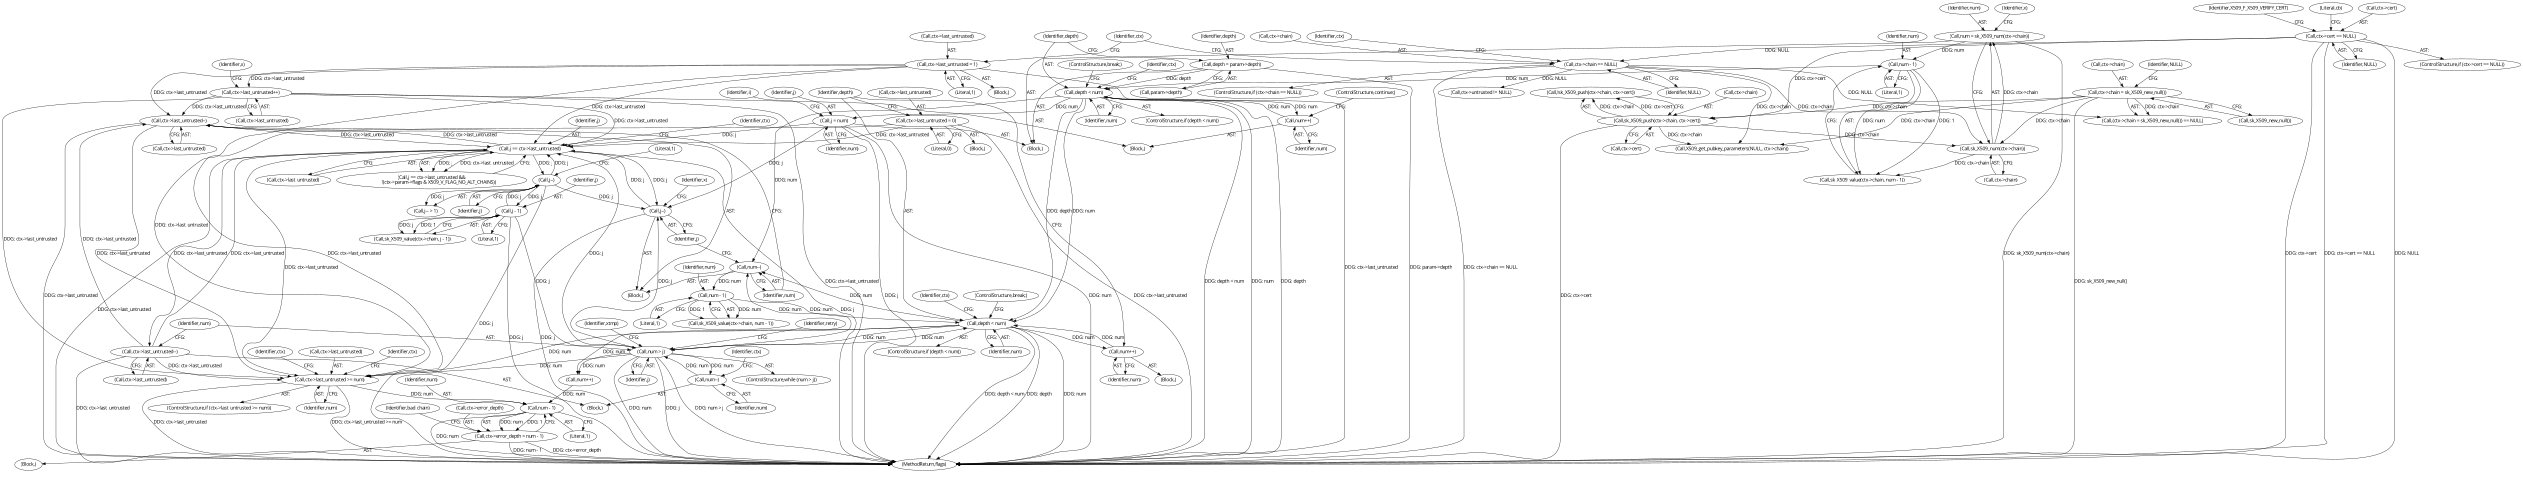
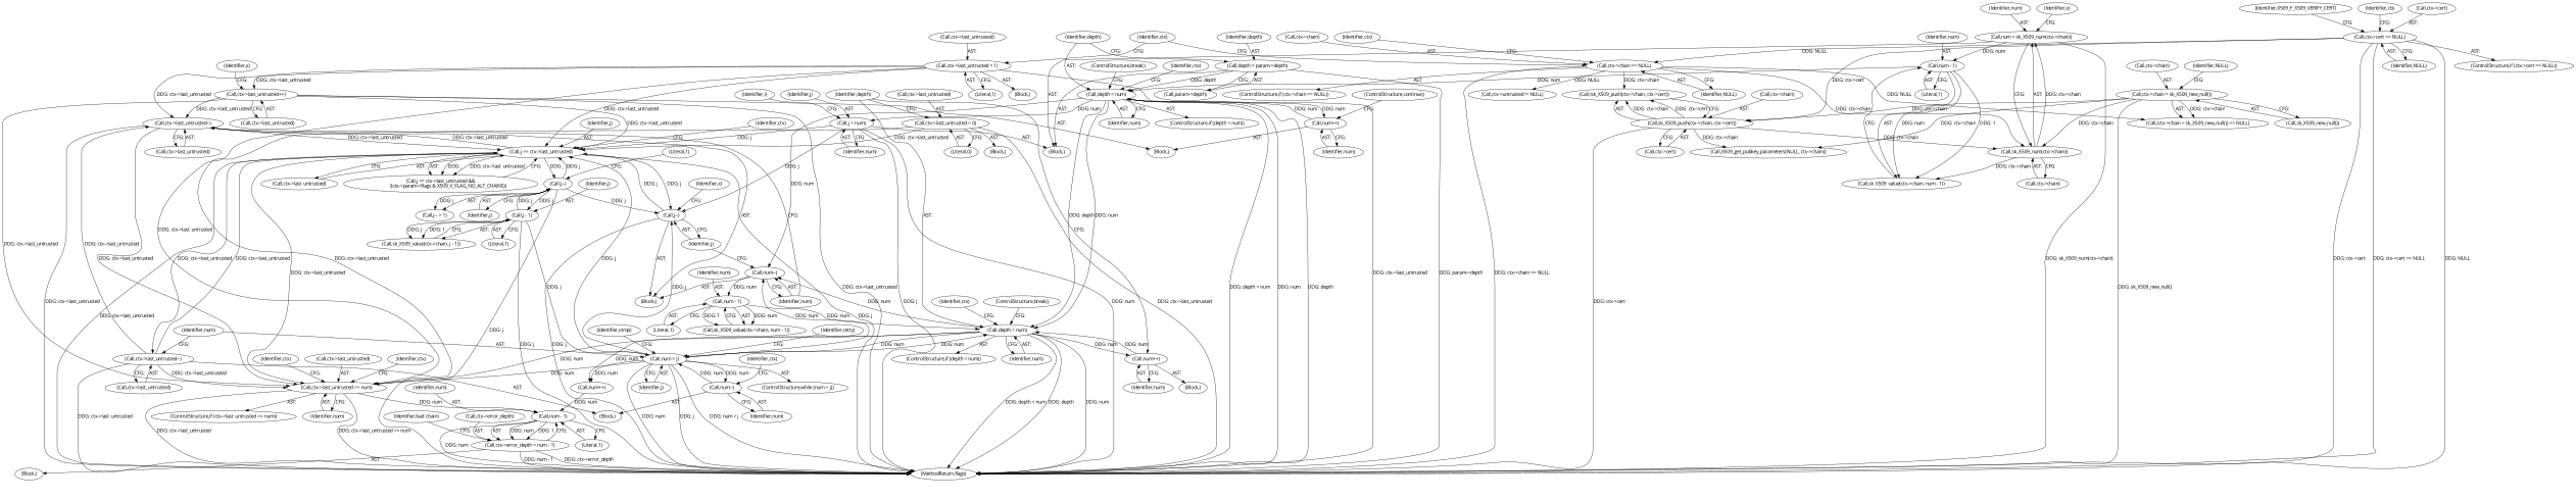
  digraph {
    fontname="Open Sans"
    node [fontname="Open Sans"]
    edge [fontname="Open Sans"]
    n1 [label="(Call,ctx->last_untrusted >= num)"]
    n2 [label="(Call,num - 1)"]
    n3 [label="(MethodReturn,flags)"]
    n4 [label="(ControlStructure,if (ctx->last_untrusted >= num))"]
    n5 [label="(Identifier,num)"]
    n6 [label="(Call,ctx->error_depth = num - 1)"]
    n7 [label="(Literal,1)"]
    n8 [label="(Call,ctx->last_untrusted--)"]
    n9 [label="(Call,j == ctx->last_untrusted)"]
    n10 [label="(Block,)"]
    n11 [label="(Call,ctx->last_untrusted)"]
    n12 [label="(Call,j--)"]
    n13 [label="(Call,j--)"]
    n14 [label="(Call,ctx->last_untrusted--)"]
    n15 [label="(Call,ctx->last_untrusted)"]
    n16 [label="(Call,j == ctx->last_untrusted &&\n            !(ctx->param->flags & X509_V_FLAG_NO_ALT_CHAINS))"]
    n17 [label="(Call,ctx->last_untrusted = 1)"]
    n18 [label="(Call,ctx->last_untrusted++)"]
    n19 [label="(Literal,1)"]
    n20 [label="(Block,)"]
    n21 [label="(Block,)"]
    n22 [label="(Call,ctx->last_untrusted)"]
    n23 [label="(Identifier,j)"]
    n24 [label="(Call,j - 1)"]
    n25 [label="(Call,j-- > 1)"]
    n26 [label="(Identifier,j)"]
    n27 [label="(Block,)"]
    n28 [label="(Call,ctx->last_untrusted)"]
    n29 [label="(Call,num--)"]
    n30 [label="(Call,j = num)"]
    n31 [label="(Identifier,num)"]
    n32 [label="(Block,)"]
    n33 [label="(Call,depth < num)"]
    n34 [label="(Call,num++)"]
    n35 [label="(Call,depth < num)"]
    n36 [label="(Identifier,num)"]
    n37 [label="(ControlStructure,if (depth < num))"]
    n38 [label="(Identifier,num)"]
    n39 [label="(Call,num > j)"]
    n40 [label="(Call,num++)"]
    n41 [label="(Call,num++)"]
    n42 [label="(Identifier,num)"]
    n43 [label="(ControlStructure,if (depth < num))"]
    n44 [label="(Call,num - 1)"]
    n45 [label="(Identifier,num)"]
    n46 [label="(Call,depth = param->depth)"]
    n47 [label="(Call,param->depth)"]
    n48 [label="(Call,num - 1)"]
    n49 [label="(Literal,1)"]
    n50 [label="(Call,sk_X509_value(ctx->chain, num - 1))"]
    n51 [label="(Call,num = sk_X509_num(ctx->chain))"]
    n52 [label="(Call,sk_X509_num(ctx->chain))"]
    n53 [label="(Call,ctx->chain)"]
    n54 [label="(Call,ctx->chain == NULL)"]
    n55 [label="(Call,X509_get_pubkey_parameters(NULL, ctx->chain))"]
    n56 [label="(Call,ctx->untrusted != NULL)"]
    n57 [label="(Identifier,NULL)"]
    n58 [label="(ControlStructure,if (ctx->chain == NULL))"]
    n59 [label="(Call,(ctx->chain = sk_X509_new_null()) == NULL)"]
    n60 [label="(Call,ctx->cert == NULL)"]
    n61 [label="(Call,sk_X509_push(ctx->chain, ctx->cert))"]
    n62 [label="(ControlStructure,if (ctx->cert == NULL))"]
    n63 [label="(Identifier,NULL)"]
    n64 [label="(Call,!sk_X509_push(ctx->chain, ctx->cert))"]
    n65 [label="(Call,ctx->cert)"]
    n66 [label="(Call,ctx->chain = sk_X509_new_null())"]
    n67 [label="(Call,sk_X509_new_null())"]
    n68 [label="(Call,num--)"]
    n69 [label="(ControlStructure,while (num > j))"]
    n70 [label="(Identifier,j)"]
    n71 [label="(Identifier,num)"]
    n72 [label="(Block,)"]
    n73 [label="(Identifier,num)"]
    n74 [label="(Call,sk_X509_value(ctx->chain, num - 1))"]
    n75 [label="(Literal,1)"]
    n76 [label="(Call,sk_X509_value(ctx->chain, j - 1))"]
    n77 [label="(Literal,1)"]
    n78 [label="(Call,ctx->last_untrusted = 0)"]
    n79 [label="(Literal,0)"]
    n80 [label="(Block,)"]
    n81 [label="(Block,)"]
    n82 [label="(Identifier,bad_chain)"]
    n83 [label="(Identifier,num)"]
    n84 [label="(Identifier,j)"]
    n85 [label="(Identifier,num)"]
-   n86 [label="(Literal,cb)"]
+   n86 [label="(Identifier,cb)"]
    n87 [label="(Identifier,i)"]
    n88 [label="(Identifier,NULL)"]
    n89 [label="(Call,ctx->cert)"]
    n90 [label="(Identifier,ctx)"]
    n91 [label="(Identifier,x)"]
    n92 [label="(Identifier,num)"]
    n93 [label="(Identifier,ctx)"]
    n94 [label="(Identifier,j)"]
    n95 [label="(Identifier,ctx)"]
    n96 [label="(Identifier,ctx)"]
    n97 [label="(Identifier,depth)"]
    n98 [label="(Call,ctx->last_untrusted)"]
    n99 [label="(Identifier,x)"]
    n100 [label="(Call,ctx->chain)"]
    n101 [label="(Call,ctx->chain)"]
    n102 [label="(Identifier,num)"]
    n103 [label="(Identifier,ctx)"]
    n104 [label="(Identifier,j)"]
    n105 [label="(Identifier,ctx)"]
    n106 [label="(Identifier,depth)"]
    n107 [label="(Literal,1)"]
    n108 [label="(Call,ctx->last_untrusted)"]
    n109 [label="(Call,ctx->error_depth)"]
    n110 [label="(Identifier,num)"]
    n111 [label="(ControlStructure,break;)"]
    n112 [label="(Identifier,ctx)"]
    n113 [label="(Identifier,xtmp)"]
    n114 [label="(Identifier,retry)"]
    n115 [label="(Identifier,depth)"]
    n116 [label="(Call,ctx->last_untrusted)"]
    n117 [label="(Identifier,X509_F_X509_VERIFY_CERT)"]
    n118 [label="(Identifier,x)"]
    n119 [label="(ControlStructure,break;)"]
    n120 [label="(Identifier,ctx)"]
    n121 [label="(ControlStructure,continue;)"]
    n122 [label="(Call,ctx->chain)"]
    n1 -> n2 [label="DDG: num"]
    n1 -> n3 [label="DDG: ctx->last_untrusted"]
    n1 -> n3 [label="DDG: ctx->last_untrusted >= num"]
    n1 -> n4 [label="AST: "]
    n1 -> n5 [label="CFG: "]
    n2 -> n3 [label="DDG: num"]
    n2 -> n6 [label="AST: "]
    n2 -> n6 [label="DDG: num"]
    n2 -> n6 [label="DDG: 1"]
    n2 -> n7 [label="CFG: "]
    n5 -> n1 [label="AST: "]
    n6 -> n2 [label="CFG: "]
    n6 -> n3 [label="DDG: num - 1"]
    n6 -> n3 [label="DDG: ctx->error_depth"]
    n6 -> n81 [label="AST: "]
    n7 -> n2 [label="AST: "]
    n8 -> n1 [label="DDG: ctx->last_untrusted"]
    n8 -> n3 [label="DDG: ctx->last_untrusted"]
    n8 -> n9 [label="DDG: ctx->last_untrusted"]
    n8 -> n10 [label="AST: "]
    n8 -> n11 [label="CFG: "]
    n9 -> n1 [label="DDG: ctx->last_untrusted"]
    n9 -> n3 [label="DDG: j"]
    n9 -> n3 [label="DDG: ctx->last_untrusted"]
    n9 -> n8 [label="DDG: ctx->last_untrusted"]
    n9 -> n12 [label="DDG: j"]
    n9 -> n13 [label="DDG: j"]
    n9 -> n14 [label="DDG: ctx->last_untrusted"]
    n9 -> n15 [label="CFG: "]
    n9 -> n16 [label="AST: "]
    n9 -> n16 [label="DDG: j"]
    n9 -> n16 [label="DDG: ctx->last_untrusted"]
    n11 -> n8 [label="AST: "]
    n12 -> n3 [label="DDG: j"]
    n12 -> n9 [label="DDG: j"]
    n12 -> n10 [label="AST: "]
    n12 -> n23 [label="CFG: "]
    n13 -> n3 [label="DDG: j"]
    n13 -> n9 [label="DDG: j"]
    n13 -> n12 [label="DDG: j"]
    n13 -> n24 [label="DDG: j"]
    n13 -> n25 [label="AST: "]
    n13 -> n25 [label="DDG: j"]
    n13 -> n26 [label="CFG: "]
    n14 -> n1 [label="DDG: ctx->last_untrusted"]
    n14 -> n3 [label="DDG: ctx->last_untrusted"]
    n14 -> n8 [label="DDG: ctx->last_untrusted"]
    n14 -> n9 [label="DDG: ctx->last_untrusted"]
    n14 -> n27 [label="AST: "]
    n14 -> n28 [label="CFG: "]
    n15 -> n9 [label="AST: "]
    n16 -> n9 [label="CFG: "]
    n17 -> n1 [label="DDG: ctx->last_untrusted"]
    n17 -> n3 [label="DDG: ctx->last_untrusted"]
    n17 -> n8 [label="DDG: ctx->last_untrusted"]
    n17 -> n9 [label="DDG: ctx->last_untrusted"]
    n17 -> n18 [label="DDG: ctx->last_untrusted"]
    n17 -> n19 [label="CFG: "]
    n17 -> n20 [label="AST: "]
    n18 -> n1 [label="DDG: ctx->last_untrusted"]
    n18 -> n3 [label="DDG: ctx->last_untrusted"]
    n18 -> n8 [label="DDG: ctx->last_untrusted"]
    n18 -> n9 [label="DDG: ctx->last_untrusted"]
    n18 -> n21 [label="AST: "]
    n18 -> n22 [label="CFG: "]
    n19 -> n17 [label="AST: "]
    n22 -> n18 [label="AST: "]
    n23 -> n12 [label="AST: "]
    n23 -> n29 [label="CFG: "]
    n24 -> n3 [label="DDG: j"]
    n24 -> n13 [label="DDG: j"]
    n24 -> n39 [label="DDG: j"]
    n24 -> n76 [label="AST: "]
    n24 -> n76 [label="DDG: j"]
    n24 -> n76 [label="DDG: 1"]
    n24 -> n77 [label="CFG: "]
    n26 -> n13 [label="AST: "]
    n28 -> n14 [label="AST: "]
    n29 -> n10 [label="AST: "]
    n29 -> n44 [label="DDG: num"]
    n29 -> n45 [label="CFG: "]
    n30 -> n3 [label="DDG: j"]
    n30 -> n3 [label="DDG: num"]
    n30 -> n9 [label="DDG: j"]
    n30 -> n12 [label="DDG: j"]
    n30 -> n31 [label="CFG: "]
    n30 -> n32 [label="AST: "]
    n31 -> n30 [label="AST: "]
    n33 -> n3 [label="DDG: depth < num"]
    n33 -> n3 [label="DDG: num"]
    n33 -> n3 [label="DDG: depth"]
    n33 -> n29 [label="DDG: num"]
    n33 -> n30 [label="DDG: num"]
    n33 -> n34 [label="DDG: num"]
    n33 -> n35 [label="DDG: depth"]
    n33 -> n35 [label="DDG: num"]
    n33 -> n36 [label="CFG: "]
    n33 -> n37 [label="AST: "]
    n34 -> n21 [label="AST: "]
    n34 -> n33 [label="DDG: num"]
    n34 -> n38 [label="CFG: "]
    n35 -> n1 [label="DDG: num"]
    n35 -> n3 [label="DDG: depth < num"]
    n35 -> n3 [label="DDG: depth"]
    n35 -> n3 [label="DDG: num"]
    n35 -> n29 [label="DDG: num"]
    n35 -> n39 [label="DDG: num"]
    n35 -> n40 [label="DDG: num"]
    n35 -> n41 [label="DDG: num"]
    n35 -> n42 [label="CFG: "]
    n35 -> n43 [label="AST: "]
    n36 -> n33 [label="AST: "]
    n38 -> n34 [label="AST: "]
    n39 -> n1 [label="DDG: num"]
    n39 -> n3 [label="DDG: num"]
    n39 -> n3 [label="DDG: j"]
    n39 -> n3 [label="DDG: num > j"]
    n39 -> n9 [label="DDG: j"]
    n39 -> n12 [label="DDG: j"]
    n39 -> n29 [label="DDG: num"]
    n39 -> n35 [label="DDG: num"]
    n39 -> n40 [label="DDG: num"]
    n39 -> n68 [label="DDG: num"]
    n39 -> n69 [label="AST: "]
    n39 -> n70 [label="CFG: "]
    n40 -> n2 [label="DDG: num"]
    n41 -> n35 [label="DDG: num"]
    n41 -> n72 [label="AST: "]
    n41 -> n73 [label="CFG: "]
    n42 -> n35 [label="AST: "]
    n44 -> n35 [label="DDG: num"]
    n44 -> n74 [label="AST: "]
    n44 -> n74 [label="DDG: num"]
    n44 -> n74 [label="DDG: 1"]
    n44 -> n75 [label="CFG: "]
    n45 -> n8 [label="CFG: "]
    n45 -> n29 [label="AST: "]
    n46 -> n3 [label="DDG: param->depth"]
    n46 -> n32 [label="AST: "]
    n46 -> n33 [label="DDG: depth"]
    n46 -> n47 [label="CFG: "]
    n47 -> n46 [label="AST: "]
    n48 -> n33 [label="DDG: num"]
    n48 -> n49 [label="CFG: "]
    n48 -> n50 [label="AST: "]
    n48 -> n50 [label="DDG: num"]
    n48 -> n50 [label="DDG: 1"]
    n49 -> n48 [label="AST: "]
    n50 -> n48 [label="CFG: "]
    n51 -> n3 [label="DDG: sk_X509_num(ctx->chain)"]
    n51 -> n32 [label="AST: "]
    n51 -> n48 [label="DDG: num"]
    n51 -> n52 [label="CFG: "]
    n52 -> n50 [label="DDG: ctx->chain"]
    n52 -> n51 [label="AST: "]
    n52 -> n51 [label="DDG: ctx->chain"]
    n52 -> n53 [label="CFG: "]
    n53 -> n52 [label="AST: "]
    n54 -> n3 [label="DDG: ctx->chain == NULL"]
    n54 -> n52 [label="DDG: ctx->chain"]
-   n54 -> n55 [label="DDG: ctx->chain"]
+   n54 -> n64 [label="DDG: ctx->chain"]
    n54 -> n56 [label="DDG: NULL"]
    n54 -> n57 [label="CFG: "]
    n54 -> n58 [label="AST: "]
    n54 -> n59 [label="DDG: NULL"]
    n57 -> n54 [label="AST: "]
    n60 -> n3 [label="DDG: ctx->cert"]
    n60 -> n3 [label="DDG: ctx->cert == NULL"]
    n60 -> n3 [label="DDG: NULL"]
    n60 -> n54 [label="DDG: NULL"]
    n60 -> n61 [label="DDG: ctx->cert"]
    n60 -> n62 [label="AST: "]
    n60 -> n63 [label="CFG: "]
    n61 -> n3 [label="DDG: ctx->cert"]
    n61 -> n52 [label="DDG: ctx->chain"]
    n61 -> n55 [label="DDG: ctx->chain"]
    n61 -> n64 [label="AST: "]
    n61 -> n64 [label="DDG: ctx->chain"]
    n61 -> n64 [label="DDG: ctx->cert"]
    n61 -> n65 [label="CFG: "]
    n63 -> n60 [label="AST: "]
    n64 -> n61 [label="CFG: "]
    n65 -> n61 [label="AST: "]
    n66 -> n3 [label="DDG: sk_X509_new_null()"]
    n66 -> n52 [label="DDG: ctx->chain"]
    n66 -> n55 [label="DDG: ctx->chain"]
    n66 -> n59 [label="AST: "]
    n66 -> n59 [label="DDG: ctx->chain"]
    n66 -> n61 [label="DDG: ctx->chain"]
    n66 -> n67 [label="CFG: "]
    n67 -> n66 [label="AST: "]
    n68 -> n27 [label="AST: "]
    n68 -> n39 [label="DDG: num"]
    n68 -> n71 [label="CFG: "]
    n70 -> n39 [label="AST: "]
    n71 -> n68 [label="AST: "]
    n73 -> n41 [label="AST: "]
    n74 -> n44 [label="CFG: "]
    n75 -> n44 [label="AST: "]
    n76 -> n24 [label="CFG: "]
    n77 -> n24 [label="AST: "]
    n78 -> n1 [label="DDG: ctx->last_untrusted"]
    n78 -> n3 [label="DDG: ctx->last_untrusted"]
    n78 -> n9 [label="DDG: ctx->last_untrusted"]
    n78 -> n79 [label="CFG: "]
    n78 -> n80 [label="AST: "]
    n79 -> n78 [label="AST: "]
    n82 -> n6 [label="CFG: "]
    n83 -> n44 [label="AST: "]
    n84 -> n24 [label="AST: "]
    n85 -> n48 [label="AST: "]
    n86 -> n60 [label="CFG: "]
    n87 -> n30 [label="CFG: "]
    n88 -> n66 [label="CFG: "]
    n89 -> n60 [label="AST: "]
    n90 -> n1 [label="CFG: "]
    n91 -> n18 [label="CFG: "]
    n92 -> n14 [label="CFG: "]
    n92 -> n39 [label="AST: "]
    n93 -> n9 [label="CFG: "]
    n94 -> n30 [label="AST: "]
    n95 -> n35 [label="CFG: "]
    n96 -> n68 [label="CFG: "]
    n97 -> n46 [label="AST: "]
    n98 -> n1 [label="AST: "]
    n99 -> n51 [label="CFG: "]
    n100 -> n54 [label="AST: "]
    n101 -> n66 [label="AST: "]
    n102 -> n51 [label="AST: "]
    n103 -> n1 [label="CFG: "]
    n104 -> n9 [label="AST: "]
    n105 -> n54 [label="CFG: "]
    n106 -> n33 [label="AST: "]
    n106 -> n46 [label="CFG: "]
    n107 -> n13 [label="CFG: "]
    n108 -> n17 [label="AST: "]
    n109 -> n6 [label="AST: "]
    n110 -> n2 [label="AST: "]
    n111 -> n35 [label="CFG: "]
    n112 -> n33 [label="CFG: "]
    n113 -> n39 [label="CFG: "]
    n114 -> n39 [label="CFG: "]
    n115 -> n35 [label="AST: "]
    n115 -> n41 [label="CFG: "]
    n115 -> n78 [label="CFG: "]
    n116 -> n78 [label="AST: "]
    n117 -> n60 [label="CFG: "]
    n118 -> n12 [label="CFG: "]
    n119 -> n33 [label="CFG: "]
    n120 -> n17 [label="CFG: "]
    n120 -> n54 [label="CFG: "]
    n121 -> n34 [label="CFG: "]
    n122 -> n61 [label="AST: "]
  }
